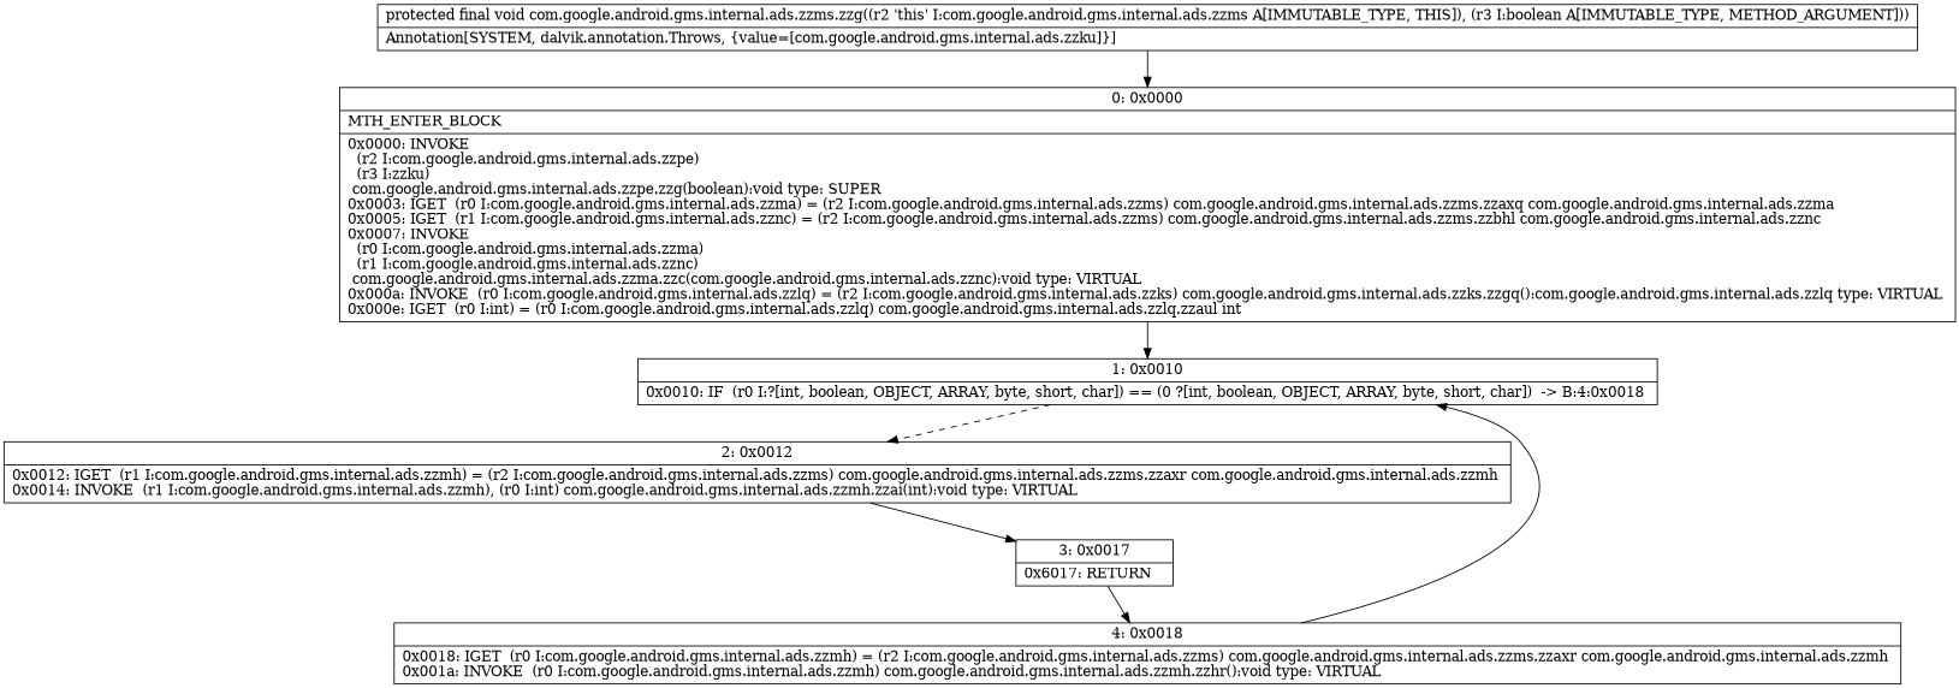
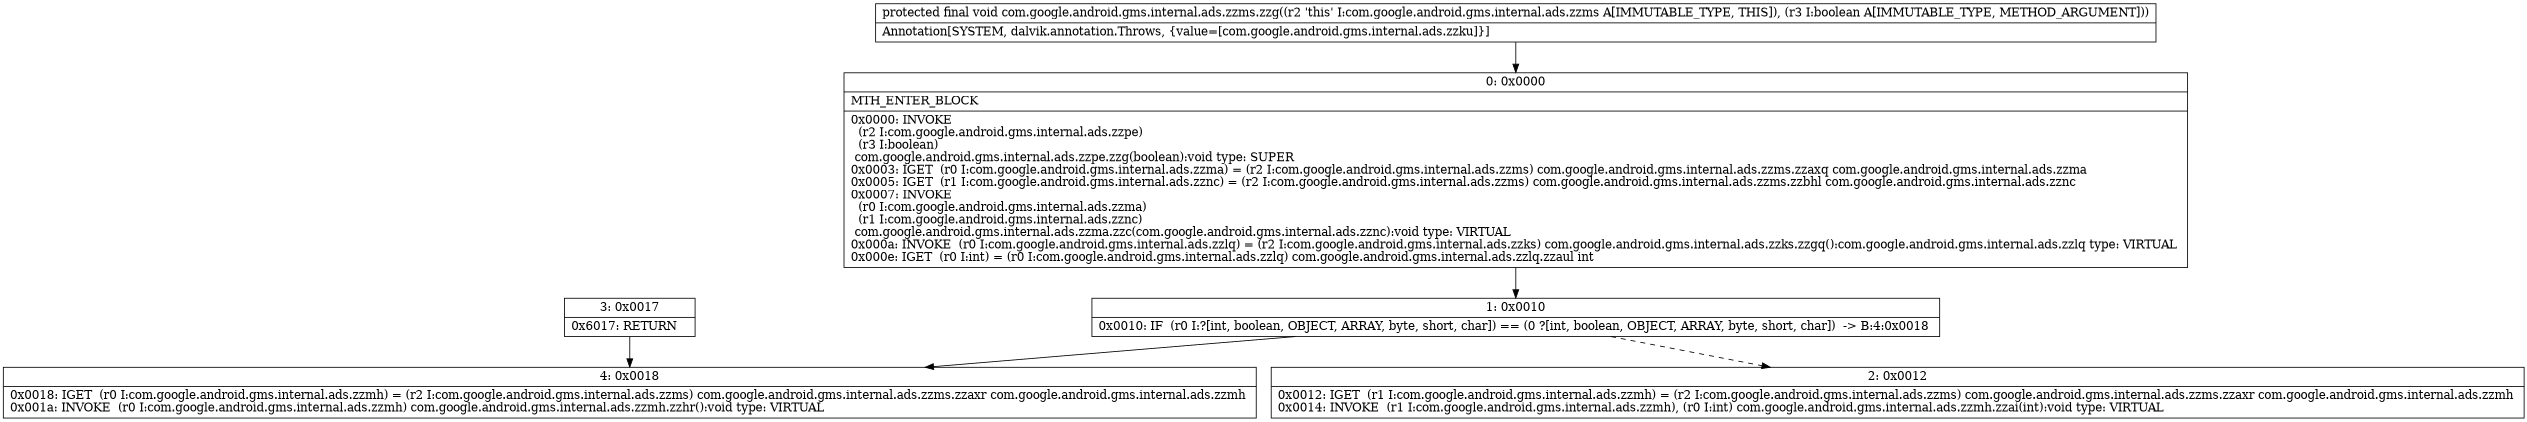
  digraph {
    node [shape=record]
-   n1 [label="{0\:\ 0x0000|MTH_ENTER_BLOCK\l|0x0000: INVOKE  \l  (r2 I:com.google.android.gms.internal.ads.zzpe)\l  (r3 I:zzku)\l com.google.android.gms.internal.ads.zzpe.zzg(boolean):void type: SUPER \l0x0003: IGET  (r0 I:com.google.android.gms.internal.ads.zzma) = (r2 I:com.google.android.gms.internal.ads.zzms) com.google.android.gms.internal.ads.zzms.zzaxq com.google.android.gms.internal.ads.zzma \l0x0005: IGET  (r1 I:com.google.android.gms.internal.ads.zznc) = (r2 I:com.google.android.gms.internal.ads.zzms) com.google.android.gms.internal.ads.zzms.zzbhl com.google.android.gms.internal.ads.zznc \l0x0007: INVOKE  \l  (r0 I:com.google.android.gms.internal.ads.zzma)\l  (r1 I:com.google.android.gms.internal.ads.zznc)\l com.google.android.gms.internal.ads.zzma.zzc(com.google.android.gms.internal.ads.zznc):void type: VIRTUAL \l0x000a: INVOKE  (r0 I:com.google.android.gms.internal.ads.zzlq) = (r2 I:com.google.android.gms.internal.ads.zzks) com.google.android.gms.internal.ads.zzks.zzgq():com.google.android.gms.internal.ads.zzlq type: VIRTUAL \l0x000e: IGET  (r0 I:int) = (r0 I:com.google.android.gms.internal.ads.zzlq) com.google.android.gms.internal.ads.zzlq.zzaul int \l}"]
+   n1 [label="{0\:\ 0x0000|MTH_ENTER_BLOCK\l|0x0000: INVOKE  \l  (r2 I:com.google.android.gms.internal.ads.zzpe)\l  (r3 I:boolean)\l com.google.android.gms.internal.ads.zzpe.zzg(boolean):void type: SUPER \l0x0003: IGET  (r0 I:com.google.android.gms.internal.ads.zzma) = (r2 I:com.google.android.gms.internal.ads.zzms) com.google.android.gms.internal.ads.zzms.zzaxq com.google.android.gms.internal.ads.zzma \l0x0005: IGET  (r1 I:com.google.android.gms.internal.ads.zznc) = (r2 I:com.google.android.gms.internal.ads.zzms) com.google.android.gms.internal.ads.zzms.zzbhl com.google.android.gms.internal.ads.zznc \l0x0007: INVOKE  \l  (r0 I:com.google.android.gms.internal.ads.zzma)\l  (r1 I:com.google.android.gms.internal.ads.zznc)\l com.google.android.gms.internal.ads.zzma.zzc(com.google.android.gms.internal.ads.zznc):void type: VIRTUAL \l0x000a: INVOKE  (r0 I:com.google.android.gms.internal.ads.zzlq) = (r2 I:com.google.android.gms.internal.ads.zzks) com.google.android.gms.internal.ads.zzks.zzgq():com.google.android.gms.internal.ads.zzlq type: VIRTUAL \l0x000e: IGET  (r0 I:int) = (r0 I:com.google.android.gms.internal.ads.zzlq) com.google.android.gms.internal.ads.zzlq.zzaul int \l}"]
    n2 [label="{1\:\ 0x0010|0x0010: IF  (r0 I:?[int, boolean, OBJECT, ARRAY, byte, short, char]) == (0 ?[int, boolean, OBJECT, ARRAY, byte, short, char])  \-\> B:4:0x0018 \l}"]
    n3 [label="{2\:\ 0x0012|0x0012: IGET  (r1 I:com.google.android.gms.internal.ads.zzmh) = (r2 I:com.google.android.gms.internal.ads.zzms) com.google.android.gms.internal.ads.zzms.zzaxr com.google.android.gms.internal.ads.zzmh \l0x0014: INVOKE  (r1 I:com.google.android.gms.internal.ads.zzmh), (r0 I:int) com.google.android.gms.internal.ads.zzmh.zzai(int):void type: VIRTUAL \l}"]
    n4 [label="{4\:\ 0x0018|0x0018: IGET  (r0 I:com.google.android.gms.internal.ads.zzmh) = (r2 I:com.google.android.gms.internal.ads.zzms) com.google.android.gms.internal.ads.zzms.zzaxr com.google.android.gms.internal.ads.zzmh \l0x001a: INVOKE  (r0 I:com.google.android.gms.internal.ads.zzmh) com.google.android.gms.internal.ads.zzmh.zzhr():void type: VIRTUAL \l}"]
    n5 [label="{3\:\ 0x0017|0x6017: RETURN   \l}"]
    n6 [label="{protected final void com.google.android.gms.internal.ads.zzms.zzg((r2 'this' I:com.google.android.gms.internal.ads.zzms A[IMMUTABLE_TYPE, THIS]), (r3 I:boolean A[IMMUTABLE_TYPE, METHOD_ARGUMENT]))  | Annotation[SYSTEM, dalvik.annotation.Throws, \{value=[com.google.android.gms.internal.ads.zzku]\}]\l}"]
    n1 -> n2
    n2 -> n3 [style=dashed]
-   n4 -> n2
-   n3 -> n5
+   n2 -> n4
    n5 -> n4
    n6 -> n1
  }
